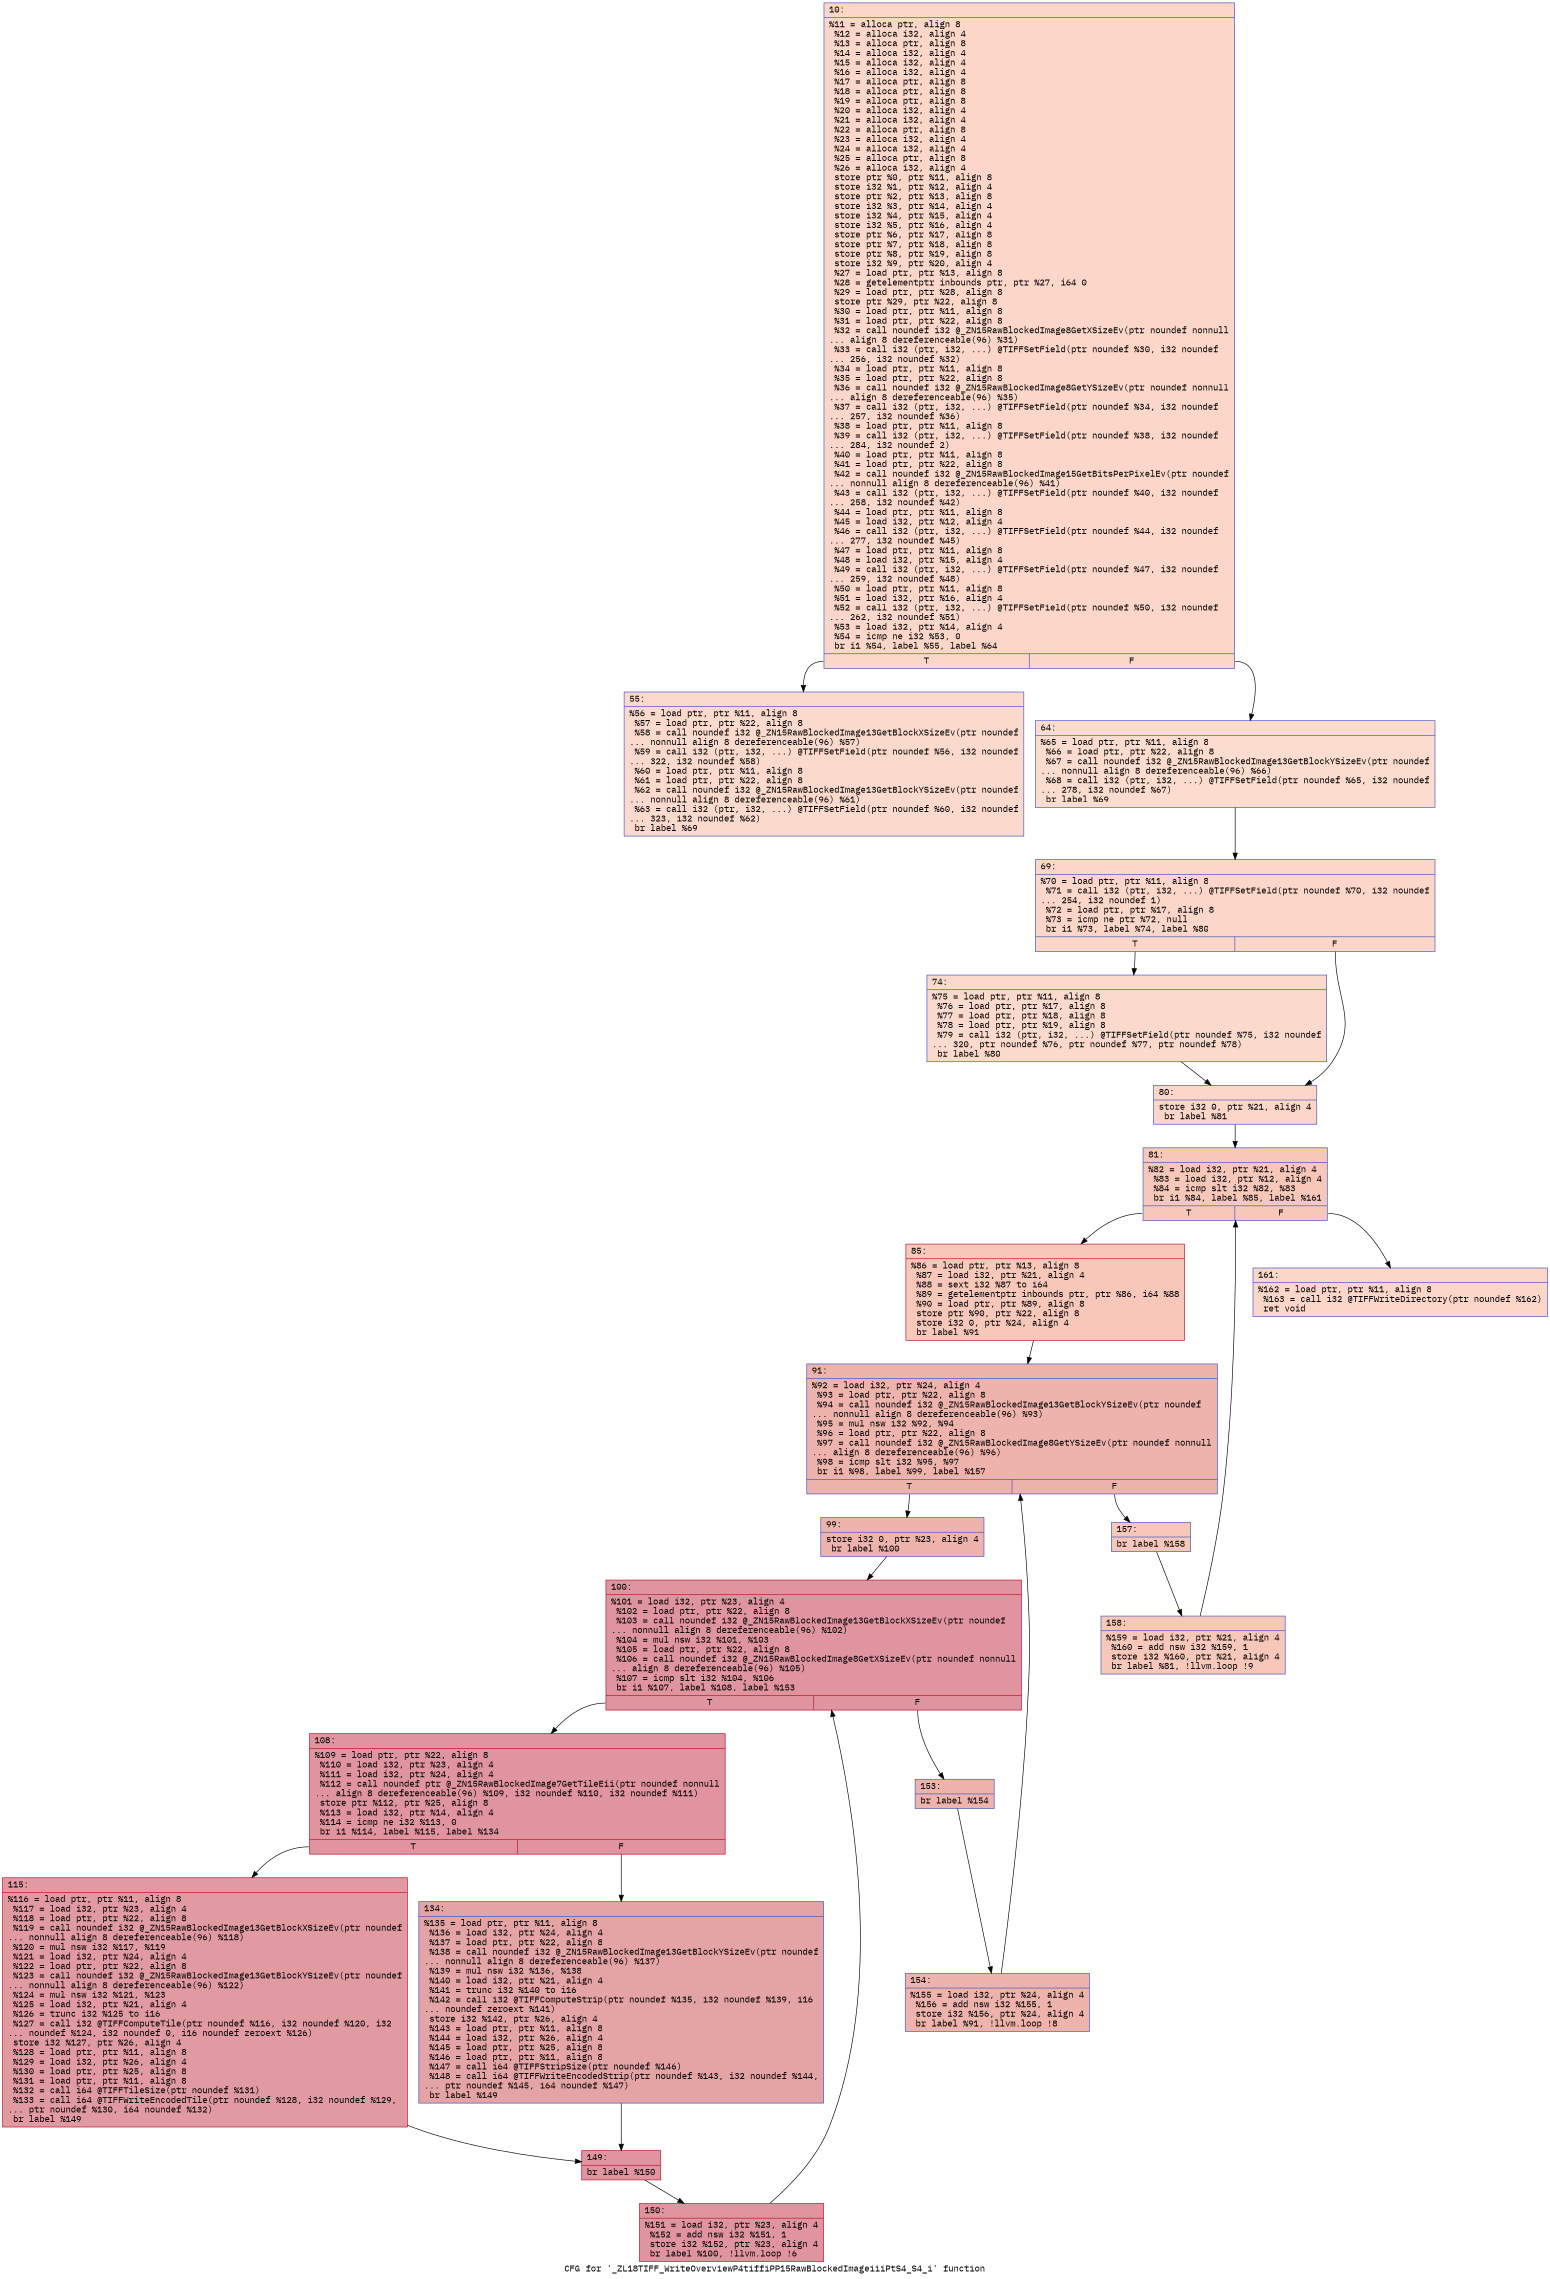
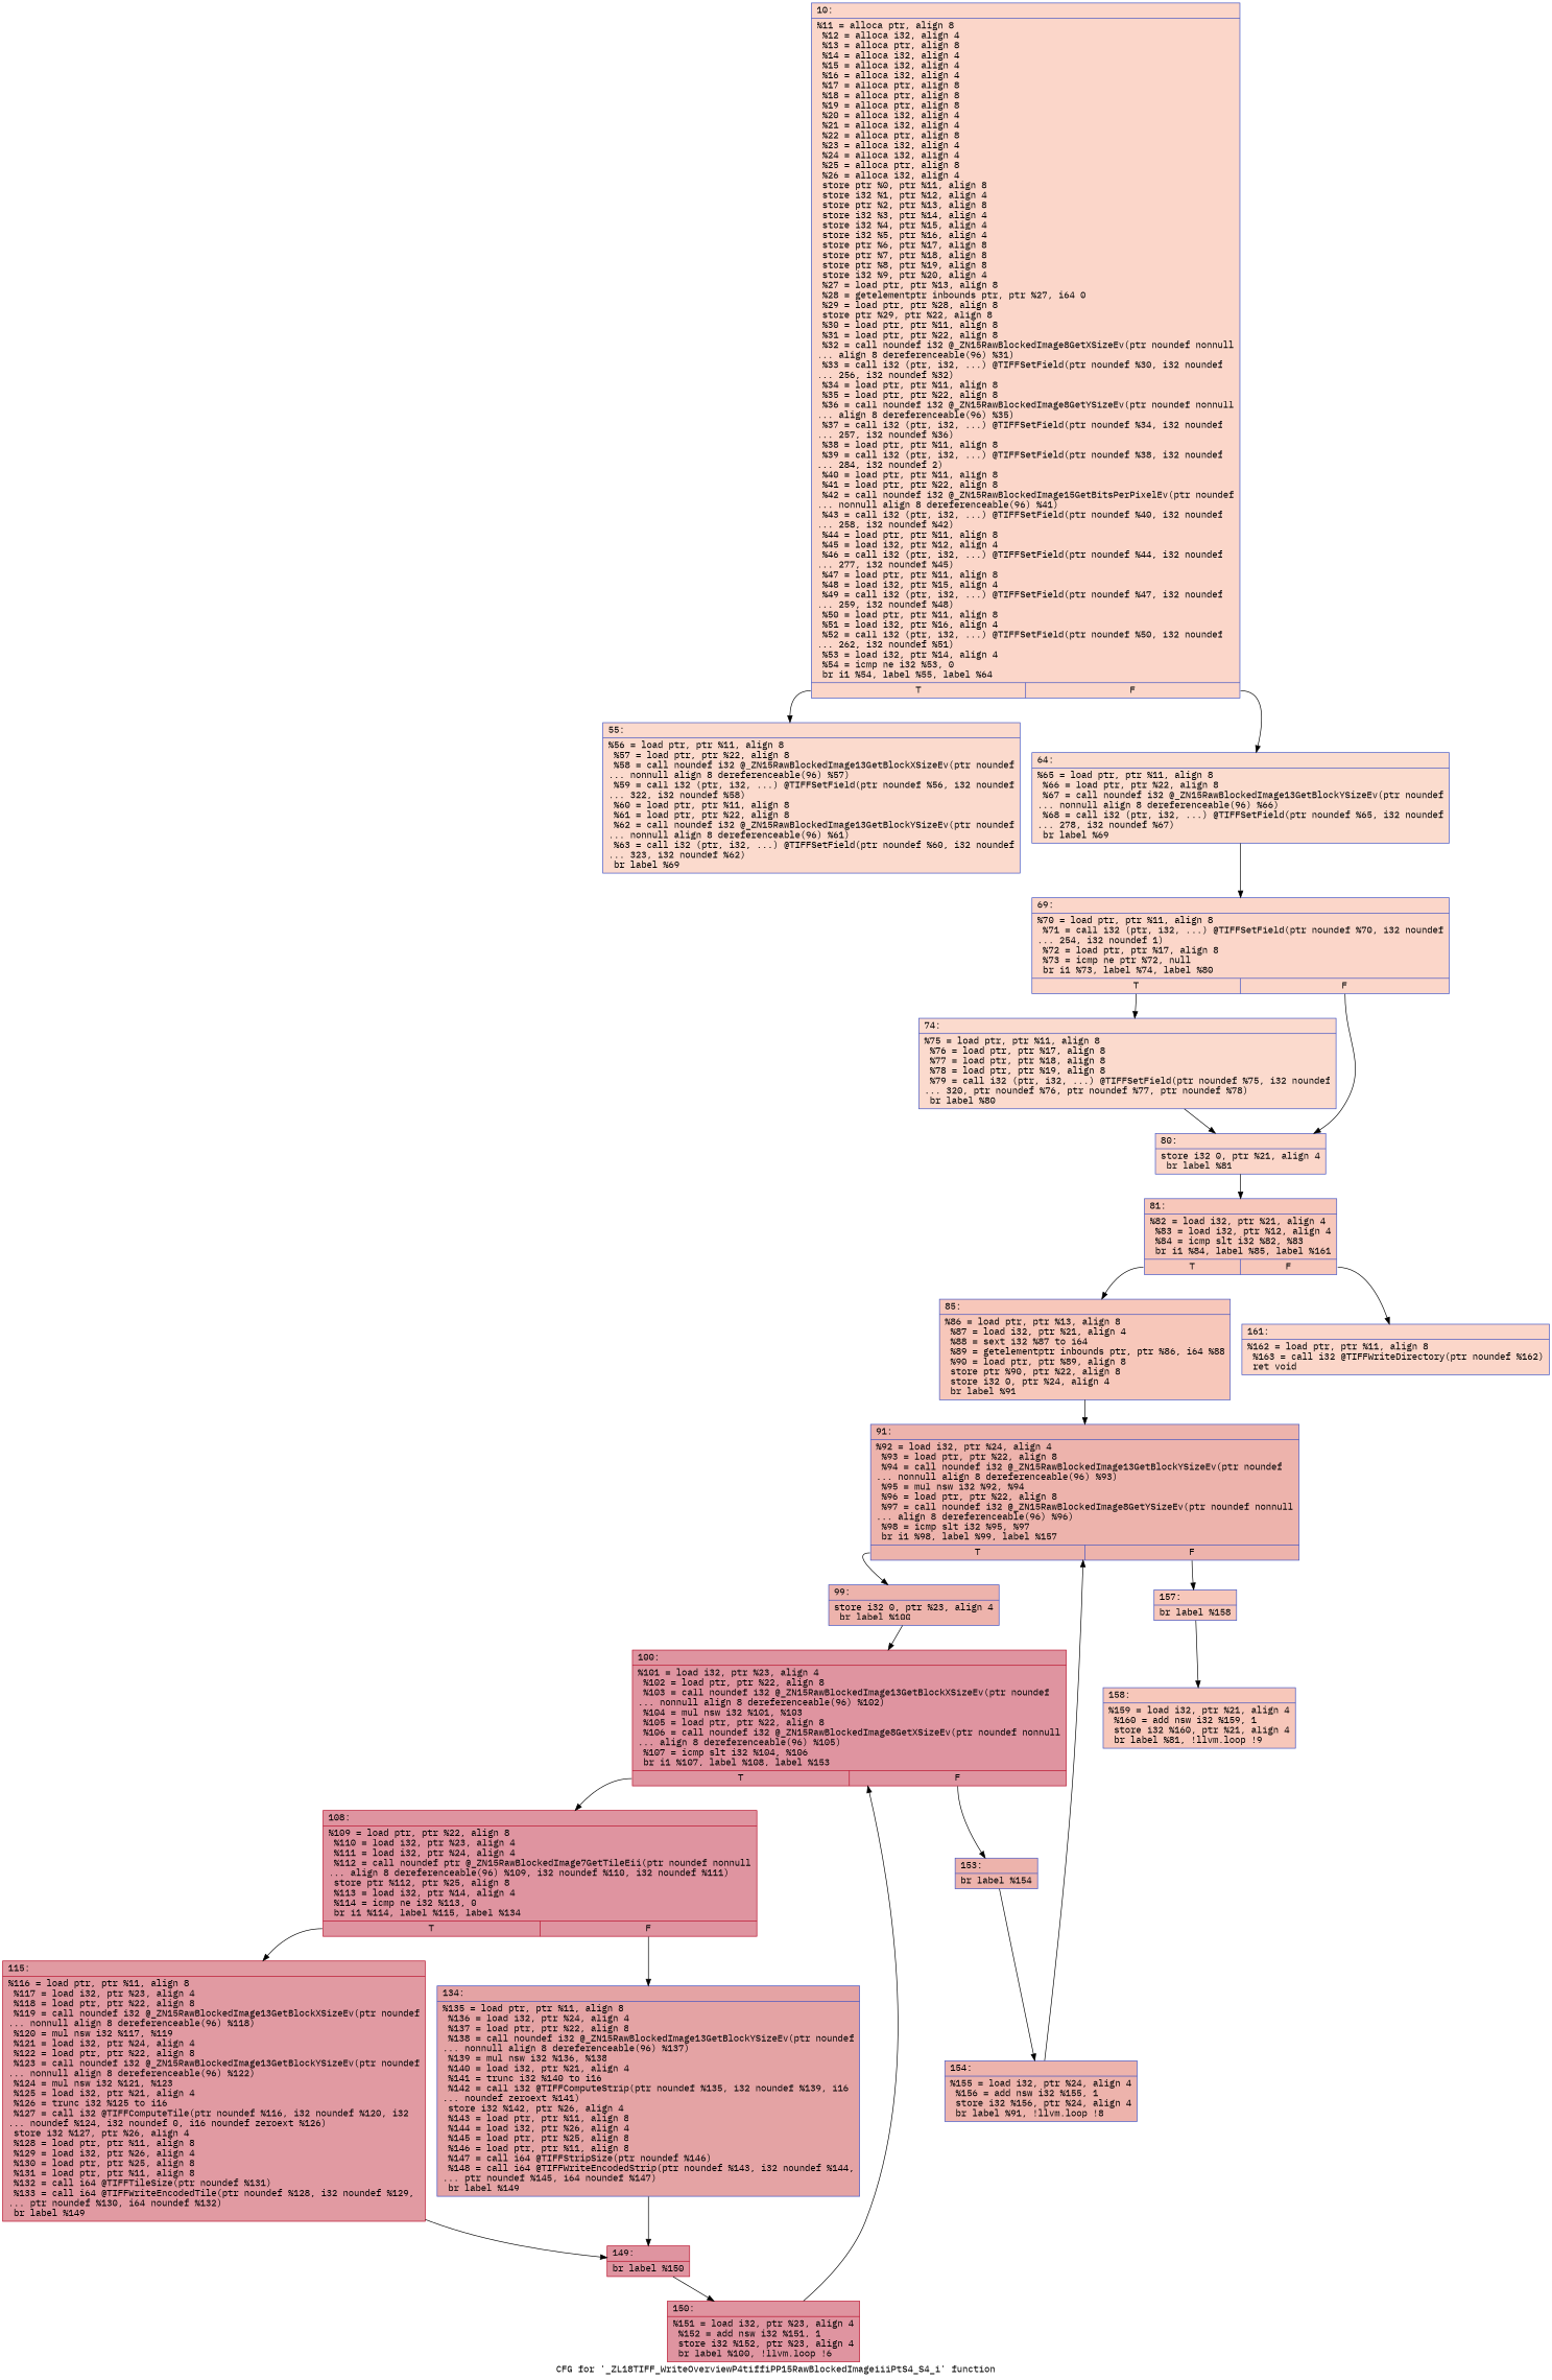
  digraph {
    fontname="IBM Plex Mono"
    label="CFG for '_ZL18TIFF_WriteOverviewP4tiffiPP15RawBlockedImageiiiPtS4_S4_i' function"
    node [color="#3d50c3ff" fillcolor="#f6a38570" fontname="IBM Plex Mono" shape=record style=filled]
    edge [fontname="IBM Plex Mono"]
    n1 [label="{10:\l|  %11 = alloca ptr, align 8\l  %12 = alloca i32, align 4\l  %13 = alloca ptr, align 8\l  %14 = alloca i32, align 4\l  %15 = alloca i32, align 4\l  %16 = alloca i32, align 4\l  %17 = alloca ptr, align 8\l  %18 = alloca ptr, align 8\l  %19 = alloca ptr, align 8\l  %20 = alloca i32, align 4\l  %21 = alloca i32, align 4\l  %22 = alloca ptr, align 8\l  %23 = alloca i32, align 4\l  %24 = alloca i32, align 4\l  %25 = alloca ptr, align 8\l  %26 = alloca i32, align 4\l  store ptr %0, ptr %11, align 8\l  store i32 %1, ptr %12, align 4\l  store ptr %2, ptr %13, align 8\l  store i32 %3, ptr %14, align 4\l  store i32 %4, ptr %15, align 4\l  store i32 %5, ptr %16, align 4\l  store ptr %6, ptr %17, align 8\l  store ptr %7, ptr %18, align 8\l  store ptr %8, ptr %19, align 8\l  store i32 %9, ptr %20, align 4\l  %27 = load ptr, ptr %13, align 8\l  %28 = getelementptr inbounds ptr, ptr %27, i64 0\l  %29 = load ptr, ptr %28, align 8\l  store ptr %29, ptr %22, align 8\l  %30 = load ptr, ptr %11, align 8\l  %31 = load ptr, ptr %22, align 8\l  %32 = call noundef i32 @_ZN15RawBlockedImage8GetXSizeEv(ptr noundef nonnull\l... align 8 dereferenceable(96) %31)\l  %33 = call i32 (ptr, i32, ...) @TIFFSetField(ptr noundef %30, i32 noundef\l... 256, i32 noundef %32)\l  %34 = load ptr, ptr %11, align 8\l  %35 = load ptr, ptr %22, align 8\l  %36 = call noundef i32 @_ZN15RawBlockedImage8GetYSizeEv(ptr noundef nonnull\l... align 8 dereferenceable(96) %35)\l  %37 = call i32 (ptr, i32, ...) @TIFFSetField(ptr noundef %34, i32 noundef\l... 257, i32 noundef %36)\l  %38 = load ptr, ptr %11, align 8\l  %39 = call i32 (ptr, i32, ...) @TIFFSetField(ptr noundef %38, i32 noundef\l... 284, i32 noundef 2)\l  %40 = load ptr, ptr %11, align 8\l  %41 = load ptr, ptr %22, align 8\l  %42 = call noundef i32 @_ZN15RawBlockedImage15GetBitsPerPixelEv(ptr noundef\l... nonnull align 8 dereferenceable(96) %41)\l  %43 = call i32 (ptr, i32, ...) @TIFFSetField(ptr noundef %40, i32 noundef\l... 258, i32 noundef %42)\l  %44 = load ptr, ptr %11, align 8\l  %45 = load i32, ptr %12, align 4\l  %46 = call i32 (ptr, i32, ...) @TIFFSetField(ptr noundef %44, i32 noundef\l... 277, i32 noundef %45)\l  %47 = load ptr, ptr %11, align 8\l  %48 = load i32, ptr %15, align 4\l  %49 = call i32 (ptr, i32, ...) @TIFFSetField(ptr noundef %47, i32 noundef\l... 259, i32 noundef %48)\l  %50 = load ptr, ptr %11, align 8\l  %51 = load i32, ptr %16, align 4\l  %52 = call i32 (ptr, i32, ...) @TIFFSetField(ptr noundef %50, i32 noundef\l... 262, i32 noundef %51)\l  %53 = load i32, ptr %14, align 4\l  %54 = icmp ne i32 %53, 0\l  br i1 %54, label %55, label %64\l|{<s0>T|<s1>F}}"]
    n2 [fillcolor="#f7ac8e70" label="{55:\l|  %56 = load ptr, ptr %11, align 8\l  %57 = load ptr, ptr %22, align 8\l  %58 = call noundef i32 @_ZN15RawBlockedImage13GetBlockXSizeEv(ptr noundef\l... nonnull align 8 dereferenceable(96) %57)\l  %59 = call i32 (ptr, i32, ...) @TIFFSetField(ptr noundef %56, i32 noundef\l... 322, i32 noundef %58)\l  %60 = load ptr, ptr %11, align 8\l  %61 = load ptr, ptr %22, align 8\l  %62 = call noundef i32 @_ZN15RawBlockedImage13GetBlockYSizeEv(ptr noundef\l... nonnull align 8 dereferenceable(96) %61)\l  %63 = call i32 (ptr, i32, ...) @TIFFSetField(ptr noundef %60, i32 noundef\l... 323, i32 noundef %62)\l  br label %69\l}"]
    n3 [fillcolor="#f7af9170" label="{64:\l|  %65 = load ptr, ptr %11, align 8\l  %66 = load ptr, ptr %22, align 8\l  %67 = call noundef i32 @_ZN15RawBlockedImage13GetBlockYSizeEv(ptr noundef\l... nonnull align 8 dereferenceable(96) %66)\l  %68 = call i32 (ptr, i32, ...) @TIFFSetField(ptr noundef %65, i32 noundef\l... 278, i32 noundef %67)\l  br label %69\l}"]
    n4 [label="{69:\l|  %70 = load ptr, ptr %11, align 8\l  %71 = call i32 (ptr, i32, ...) @TIFFSetField(ptr noundef %70, i32 noundef\l... 254, i32 noundef 1)\l  %72 = load ptr, ptr %17, align 8\l  %73 = icmp ne ptr %72, null\l  br i1 %73, label %74, label %80\l|{<s0>T|<s1>F}}"]
    n5 [fillcolor="#f7ac8e70" label="{74:\l|  %75 = load ptr, ptr %11, align 8\l  %76 = load ptr, ptr %17, align 8\l  %77 = load ptr, ptr %18, align 8\l  %78 = load ptr, ptr %19, align 8\l  %79 = call i32 (ptr, i32, ...) @TIFFSetField(ptr noundef %75, i32 noundef\l... 320, ptr noundef %76, ptr noundef %77, ptr noundef %78)\l  br label %80\l}"]
    n6 [label="{80:\l|  store i32 0, ptr %21, align 4\l  br label %81\l}"]
    n7 [fillcolor="#ec7f6370" label="{81:\l|  %82 = load i32, ptr %21, align 4\l  %83 = load i32, ptr %12, align 4\l  %84 = icmp slt i32 %82, %83\l  br i1 %84, label %85, label %161\l|{<s0>T|<s1>F}}"]
-   n8 [color="#b70d28ff" fillcolor="#ec7f6370" label="{85:\l|  %86 = load ptr, ptr %13, align 8\l  %87 = load i32, ptr %21, align 4\l  %88 = sext i32 %87 to i64\l  %89 = getelementptr inbounds ptr, ptr %86, i64 %88\l  %90 = load ptr, ptr %89, align 8\l  store ptr %90, ptr %22, align 8\l  store i32 0, ptr %24, align 4\l  br label %91\l}"]
+   n8 [fillcolor="#ec7f6370" label="{85:\l|  %86 = load ptr, ptr %13, align 8\l  %87 = load i32, ptr %21, align 4\l  %88 = sext i32 %87 to i64\l  %89 = getelementptr inbounds ptr, ptr %86, i64 %88\l  %90 = load ptr, ptr %89, align 8\l  store ptr %90, ptr %22, align 8\l  store i32 0, ptr %24, align 4\l  br label %91\l}"]
    n9 [label="{161:\l|  %162 = load ptr, ptr %11, align 8\l  %163 = call i32 @TIFFWriteDirectory(ptr noundef %162)\l  ret void\l}"]
    n10 [fillcolor="#d6524470" label="{91:\l|  %92 = load i32, ptr %24, align 4\l  %93 = load ptr, ptr %22, align 8\l  %94 = call noundef i32 @_ZN15RawBlockedImage13GetBlockYSizeEv(ptr noundef\l... nonnull align 8 dereferenceable(96) %93)\l  %95 = mul nsw i32 %92, %94\l  %96 = load ptr, ptr %22, align 8\l  %97 = call noundef i32 @_ZN15RawBlockedImage8GetYSizeEv(ptr noundef nonnull\l... align 8 dereferenceable(96) %96)\l  %98 = icmp slt i32 %95, %97\l  br i1 %98, label %99, label %157\l|{<s0>T|<s1>F}}"]
    n11 [fillcolor="#d6524470" label="{99:\l|  store i32 0, ptr %23, align 4\l  br label %100\l}"]
    n12 [fillcolor="#ec7f6370" label="{157:\l|  br label %158\l}"]
    n13 [color="#b70d28ff" fillcolor="#b70d2870" label="{100:\l|  %101 = load i32, ptr %23, align 4\l  %102 = load ptr, ptr %22, align 8\l  %103 = call noundef i32 @_ZN15RawBlockedImage13GetBlockXSizeEv(ptr noundef\l... nonnull align 8 dereferenceable(96) %102)\l  %104 = mul nsw i32 %101, %103\l  %105 = load ptr, ptr %22, align 8\l  %106 = call noundef i32 @_ZN15RawBlockedImage8GetXSizeEv(ptr noundef nonnull\l... align 8 dereferenceable(96) %105)\l  %107 = icmp slt i32 %104, %106\l  br i1 %107, label %108, label %153\l|{<s0>T|<s1>F}}"]
    n14 [fillcolor="#ec7f6370" label="{158:\l|  %159 = load i32, ptr %21, align 4\l  %160 = add nsw i32 %159, 1\l  store i32 %160, ptr %21, align 4\l  br label %81, !llvm.loop !9\l}"]
    n15 [color="#b70d28ff" fillcolor="#b70d2870" label="{108:\l|  %109 = load ptr, ptr %22, align 8\l  %110 = load i32, ptr %23, align 4\l  %111 = load i32, ptr %24, align 4\l  %112 = call noundef ptr @_ZN15RawBlockedImage7GetTileEii(ptr noundef nonnull\l... align 8 dereferenceable(96) %109, i32 noundef %110, i32 noundef %111)\l  store ptr %112, ptr %25, align 8\l  %113 = load i32, ptr %14, align 4\l  %114 = icmp ne i32 %113, 0\l  br i1 %114, label %115, label %134\l|{<s0>T|<s1>F}}"]
    n16 [fillcolor="#d6524470" label="{153:\l|  br label %154\l}"]
    n17 [color="#b70d28ff" fillcolor="#bb1b2c70" label="{115:\l|  %116 = load ptr, ptr %11, align 8\l  %117 = load i32, ptr %23, align 4\l  %118 = load ptr, ptr %22, align 8\l  %119 = call noundef i32 @_ZN15RawBlockedImage13GetBlockXSizeEv(ptr noundef\l... nonnull align 8 dereferenceable(96) %118)\l  %120 = mul nsw i32 %117, %119\l  %121 = load i32, ptr %24, align 4\l  %122 = load ptr, ptr %22, align 8\l  %123 = call noundef i32 @_ZN15RawBlockedImage13GetBlockYSizeEv(ptr noundef\l... nonnull align 8 dereferenceable(96) %122)\l  %124 = mul nsw i32 %121, %123\l  %125 = load i32, ptr %21, align 4\l  %126 = trunc i32 %125 to i16\l  %127 = call i32 @TIFFComputeTile(ptr noundef %116, i32 noundef %120, i32\l... noundef %124, i32 noundef 0, i16 noundef zeroext %126)\l  store i32 %127, ptr %26, align 4\l  %128 = load ptr, ptr %11, align 8\l  %129 = load i32, ptr %26, align 4\l  %130 = load ptr, ptr %25, align 8\l  %131 = load ptr, ptr %11, align 8\l  %132 = call i64 @TIFFTileSize(ptr noundef %131)\l  %133 = call i64 @TIFFWriteEncodedTile(ptr noundef %128, i32 noundef %129,\l... ptr noundef %130, i64 noundef %132)\l  br label %149\l}"]
    n18 [fillcolor="#c32e3170" label="{134:\l|  %135 = load ptr, ptr %11, align 8\l  %136 = load i32, ptr %24, align 4\l  %137 = load ptr, ptr %22, align 8\l  %138 = call noundef i32 @_ZN15RawBlockedImage13GetBlockYSizeEv(ptr noundef\l... nonnull align 8 dereferenceable(96) %137)\l  %139 = mul nsw i32 %136, %138\l  %140 = load i32, ptr %21, align 4\l  %141 = trunc i32 %140 to i16\l  %142 = call i32 @TIFFComputeStrip(ptr noundef %135, i32 noundef %139, i16\l... noundef zeroext %141)\l  store i32 %142, ptr %26, align 4\l  %143 = load ptr, ptr %11, align 8\l  %144 = load i32, ptr %26, align 4\l  %145 = load ptr, ptr %25, align 8\l  %146 = load ptr, ptr %11, align 8\l  %147 = call i64 @TIFFStripSize(ptr noundef %146)\l  %148 = call i64 @TIFFWriteEncodedStrip(ptr noundef %143, i32 noundef %144,\l... ptr noundef %145, i64 noundef %147)\l  br label %149\l}"]
    n19 [fillcolor="#d6524470" label="{154:\l|  %155 = load i32, ptr %24, align 4\l  %156 = add nsw i32 %155, 1\l  store i32 %156, ptr %24, align 4\l  br label %91, !llvm.loop !8\l}"]
    n20 [color="#b70d28ff" fillcolor="#b70d2870" label="{149:\l|  br label %150\l}"]
    n21 [color="#b70d28ff" fillcolor="#b70d2870" label="{150:\l|  %151 = load i32, ptr %23, align 4\l  %152 = add nsw i32 %151, 1\l  store i32 %152, ptr %23, align 4\l  br label %100, !llvm.loop !6\l}"]
    n1 -> n2 [tailport=s0]
    n1 -> n3 [tailport=s1]
    n3 -> n4
    n4 -> n5 [tailport=s0]
    n4 -> n6 [tailport=s1]
    n5 -> n6
    n6 -> n7
    n7 -> n8 [tailport=s0]
    n7 -> n9 [tailport=s1]
    n8 -> n10
    n10 -> n11 [tailport=s0]
    n10 -> n12 [tailport=s1]
    n11 -> n13
    n12 -> n14
    n13 -> n15 [tailport=s0]
    n13 -> n16 [tailport=s1]
-   n14 -> n7
    n15 -> n17 [tailport=s0]
    n15 -> n18 [tailport=s1]
    n16 -> n19
    n17 -> n20
    n18 -> n20
    n19 -> n10
    n20 -> n21
    n21 -> n13
  }
